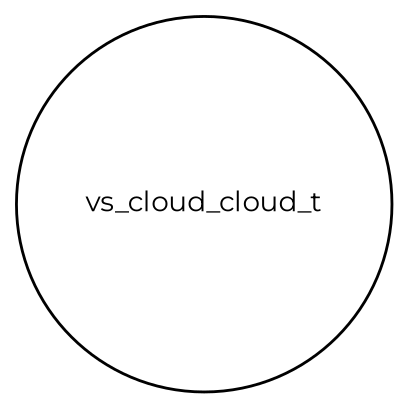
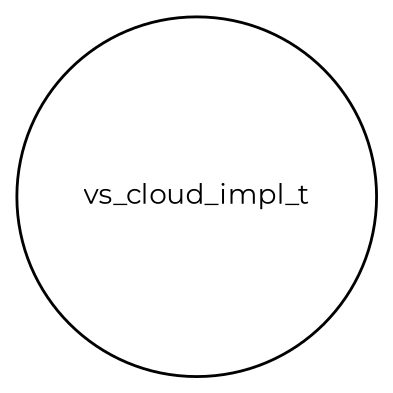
  digraph {
    rankdir=LR
    fontname=Montserrat
-   n1 [color=black fillcolor=white fontname=Montserrat fontsize=10 height=0.2 label=vs_cloud_cloud_t shape=circle style=filled width=0.4]
+   n1 [color=black fillcolor=white fontname=Montserrat fontsize=10 height=0.2 label=vs_cloud_impl_t shape=circle style=filled width=0.4]
  }
